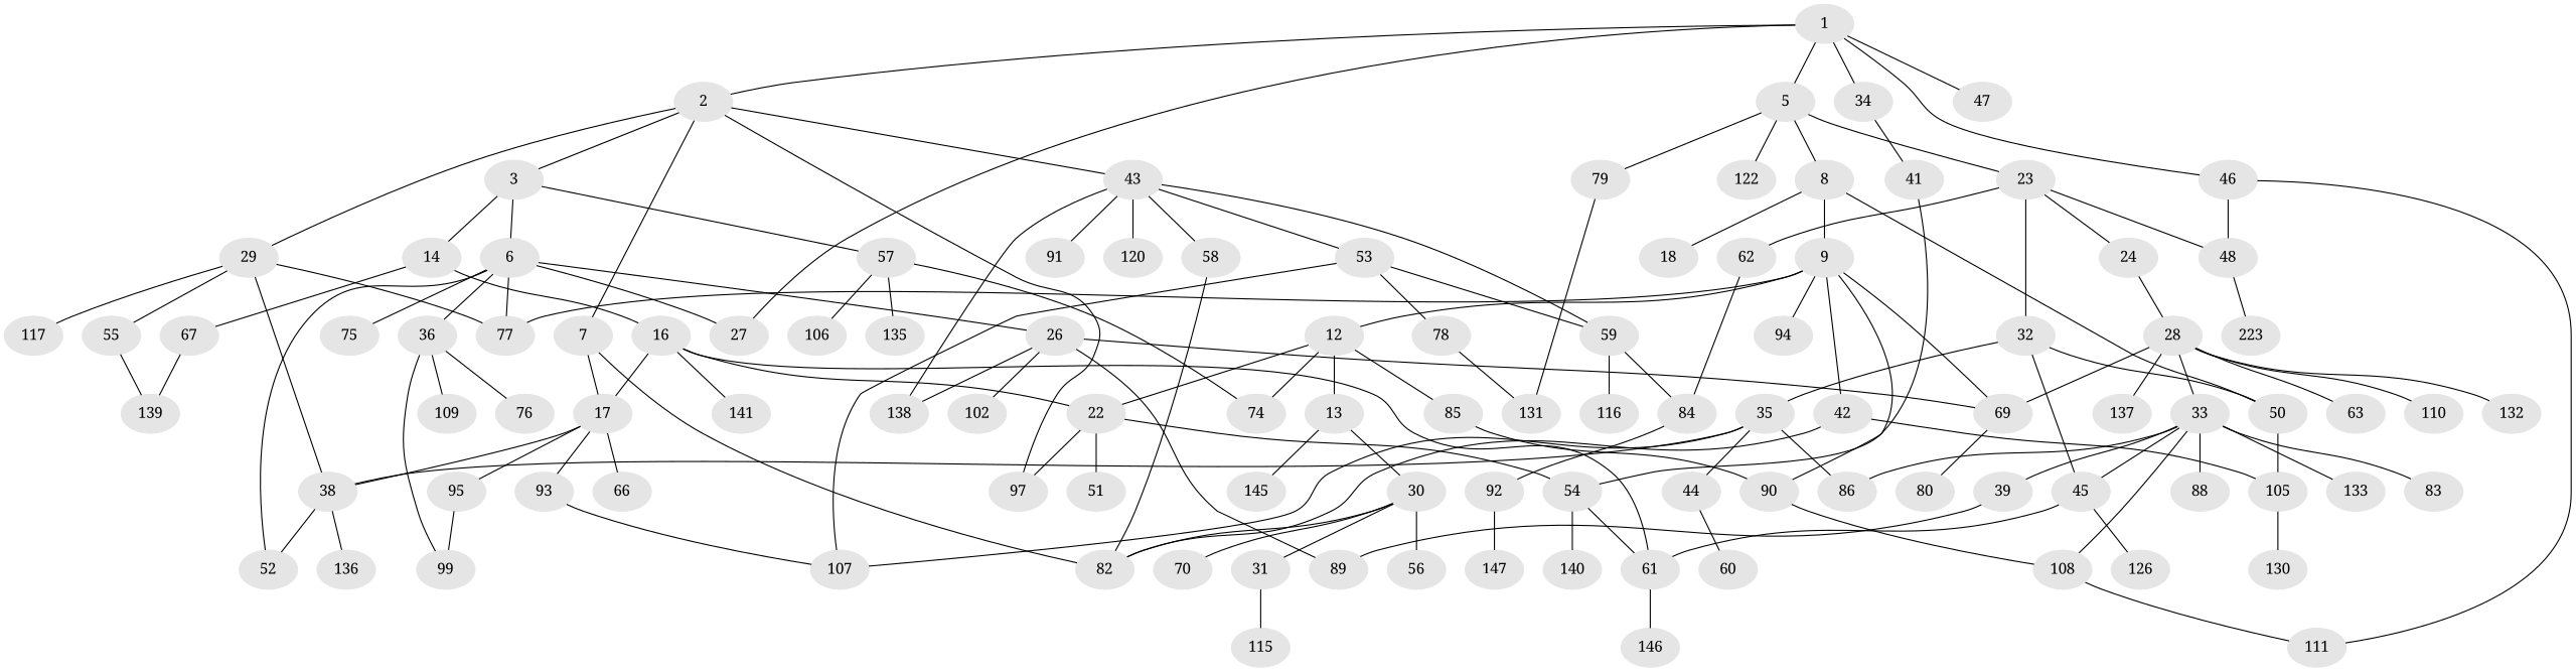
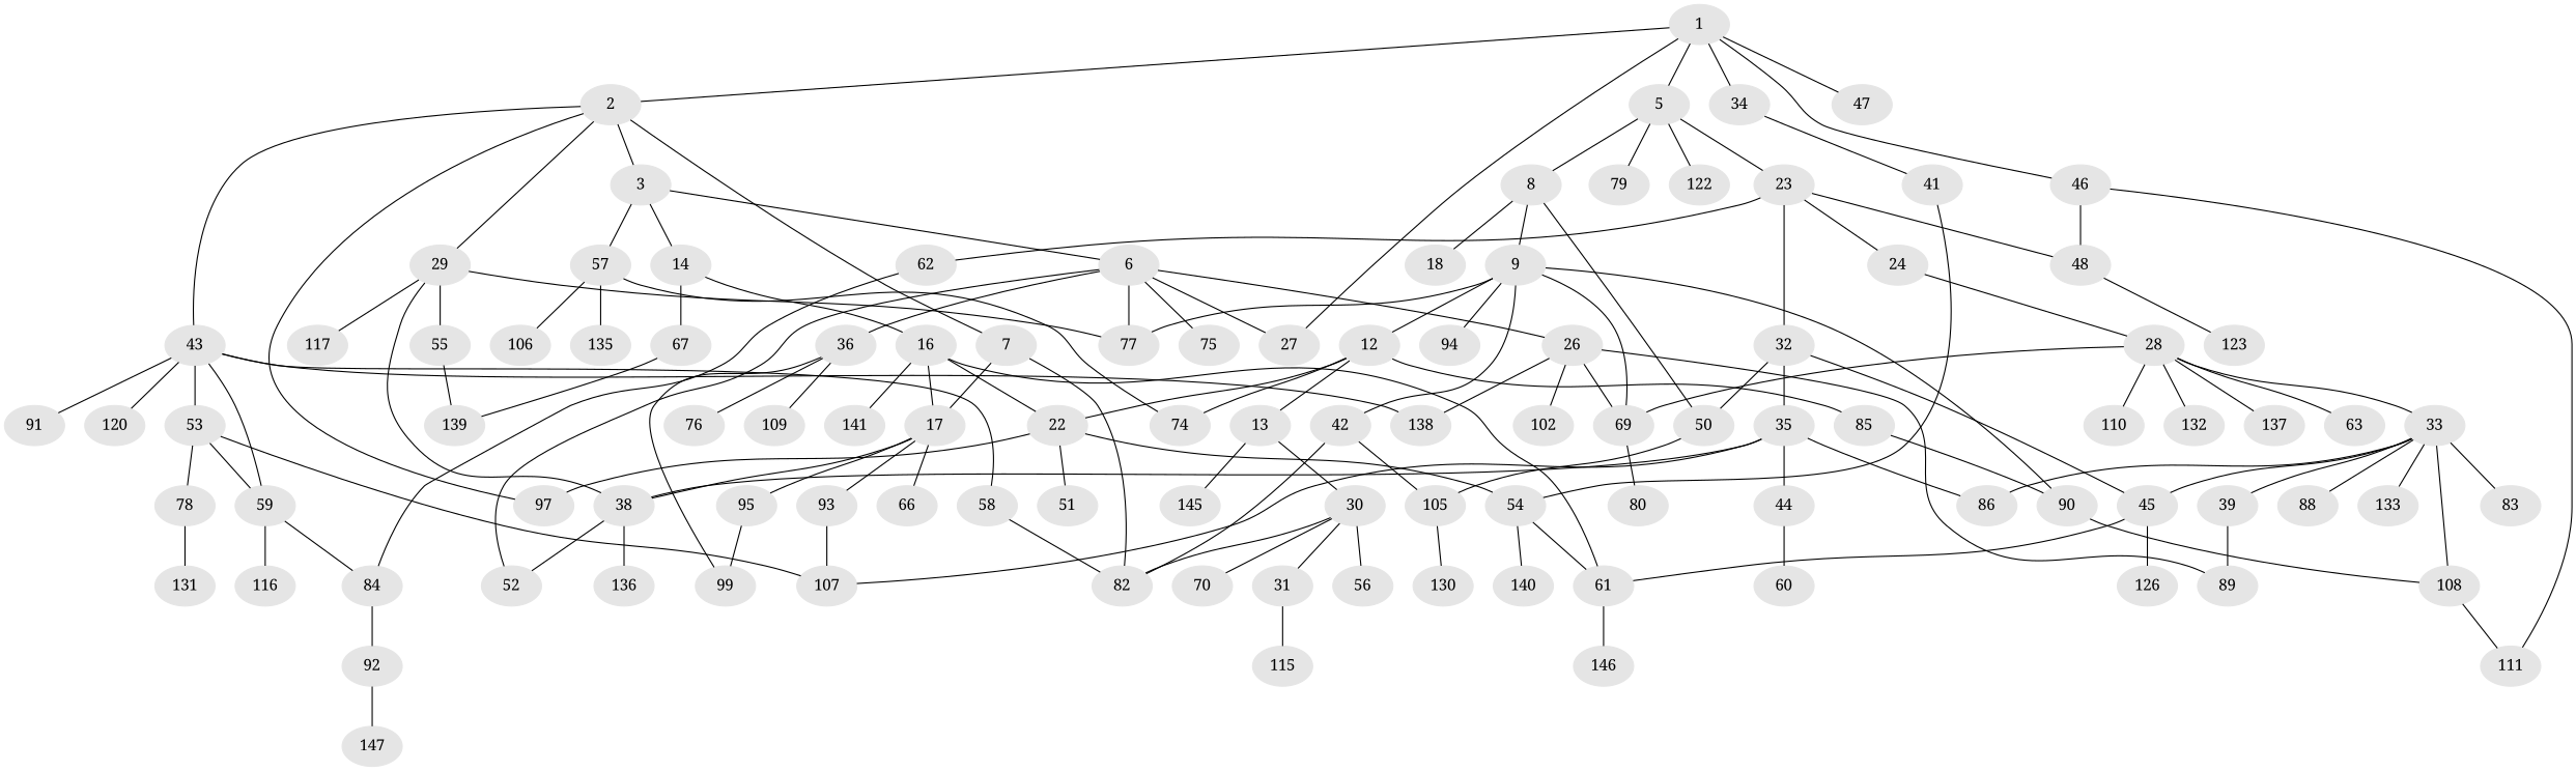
  graph {
    fontname="Noto Serif"
    node [color=gray90 fontname="Noto Serif" style=filled]
    edge [fontname="Noto Serif"]
    1 [super="+4"]
    2 [super="+15"]
    5 [super="+20"]
    27
    34
    46 [super="+113"]
    47
    3 [super="+10"]
    7
    29 [super="+100"]
    43 [super="+118"]
    97
    8 [super="+11"]
    23 [super="+112"]
    79
    122
    41
    48 [super="+104"]
    111
    6 [super="+19"]
    14
    57 [super="+103"]
    17 [super="+87"]
    82 [super="+143"]
    77
    38 [super="+142"]
    55 [super="+72"]
    117
    138
    53
    58
    59 [super="+71"]
    91
    120
    26 [super="+68"]
    36
    52
    75
    16 [super="+81"]
    67
    74
    106
    135
    9 [super="+25"]
    18 [super="+64"]
    50 [super="+114"]
    24 [super="+49"]
    32 [super="+96"]
    62
    131
    69
    89 [super="+134"]
    102
    76
    99 [super="+144"]
    109
    66
    93
    95
    12 [super="+21"]
    42
    90
    94
    105
    13 [super="+37"]
    22 [super="+121"]
    85 [super="+101"]
    80
    108
    30 [super="+124"]
    145
    51
    54 [super="+73"]
    31
    56
    70
    61 [super="+65"]
    141
    139
    146
    136
    107 [super="+127"]
    140
    28 [super="+98"]
    35 [super="+119"]
    45
-   123 [label=223]
+   123
    84 [super="+129"]
    33 [super="+44"]
    63
    110
    132
    137
    39
    83
    86 [super="+125"]
    88
    133
    115
    n100 [label=44]
    126
    60
    130
    78
    116
    92
    147
    1 -- 2
    1 -- 5
    1 -- 27
    1 -- 34
    1 -- 46
    1 -- 47
    2 -- 3
    2 -- 7
    2 -- 29
    2 -- 43
    2 -- 97
    5 -- 8
    5 -- 23
    5 -- 79
    5 -- 122
    34 -- 41
    46 -- 48
    46 -- 111
    3 -- 6
    3 -- 14
    3 -- 57
    7 -- 17
    7 -- 82
    29 -- 77
    29 -- 38
    29 -- 55
    29 -- 117
    43 -- 138
    43 -- 53
    43 -- 58
    43 -- 59
    43 -- 91
    43 -- 120
    8 -- 9
    8 -- 18
    8 -- 50
    23 -- 48
    23 -- 24
    23 -- 32
    23 -- 62
-   79 -- 131
    41 -- 54
    48 -- 123
    6 -- 27
    6 -- 77
    6 -- 26
    6 -- 36
    6 -- 52
    6 -- 75
    14 -- 16
    14 -- 67
    57 -- 74
    57 -- 106
    57 -- 135
    17 -- 38
    17 -- 66
    17 -- 93
    17 -- 95
    38 -- 52
    38 -- 136
    55 -- 139
    53 -- 59
    53 -- 107
    53 -- 78
    58 -- 82
    59 -- 84
    59 -- 116
    26 -- 138
    26 -- 69
    26 -- 89
    26 -- 102
    36 -- 76
    36 -- 99
    36 -- 109
    16 -- 17
    16 -- 22
    16 -- 61
    16 -- 141
    67 -- 139
    9 -- 77
    9 -- 69
    9 -- 12
    9 -- 42
    9 -- 90
    9 -- 94
    50 -- 105
    24 -- 28
    32 -- 50
    32 -- 35
    32 -- 45
    62 -- 84
    69 -- 80
    93 -- 107
    95 -- 99
    12 -- 74
    12 -- 13
    12 -- 22
    12 -- 85
    42 -- 82
    42 -- 105
    90 -- 108
    105 -- 130
    13 -- 30
    13 -- 145
    22 -- 97
    22 -- 51
    22 -- 54
    85 -- 90
    108 -- 111
    30 -- 82
    30 -- 31
    30 -- 56
    30 -- 70
    54 -- 61
    54 -- 140
    31 -- 115
    61 -- 146
    28 -- 69
    28 -- 33
    28 -- 63
    28 -- 110
    28 -- 132
    28 -- 137
    35 -- 38
    35 -- 107
    35 -- 86
    35 -- n100
    45 -- 61
    45 -- 126
    84 -- 92
    33 -- 108
    33 -- 45
    33 -- 39
    33 -- 83
    33 -- 86
    33 -- 88
    33 -- 133
    39 -- 89
    n100 -- 60
    78 -- 131
    92 -- 147
  }
